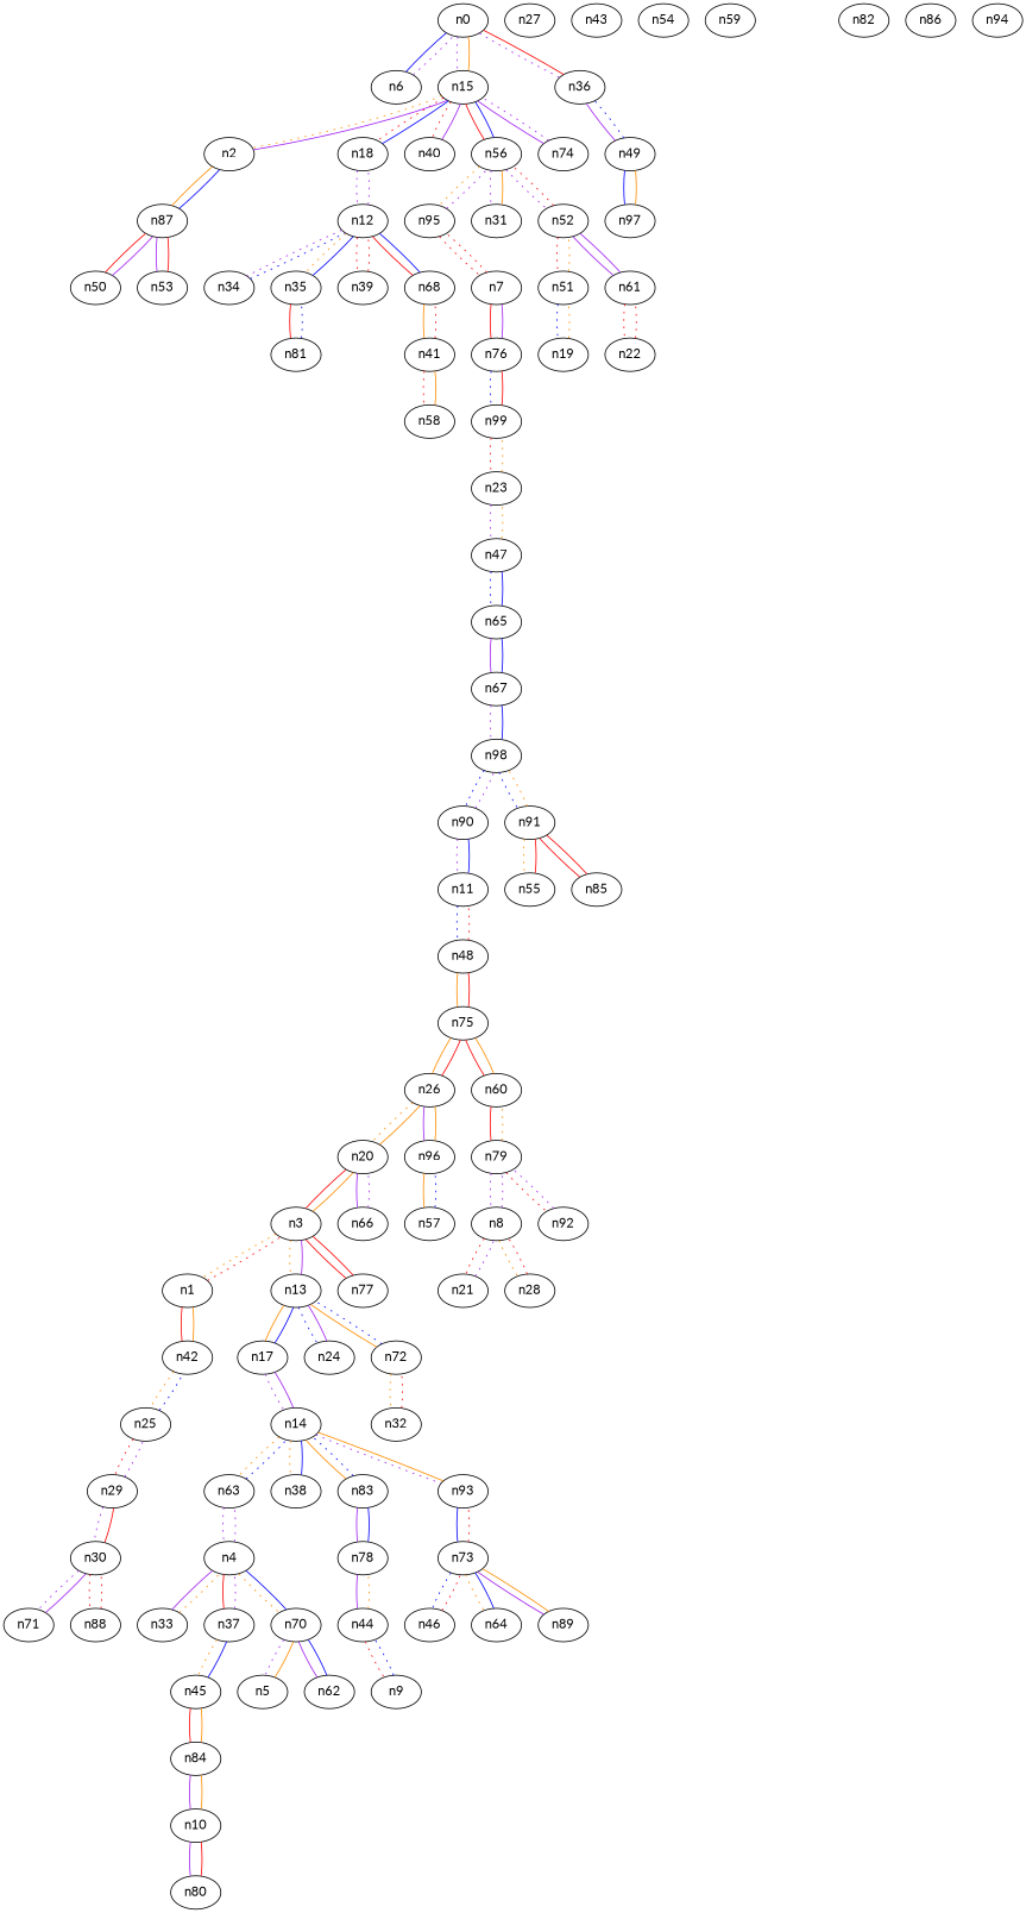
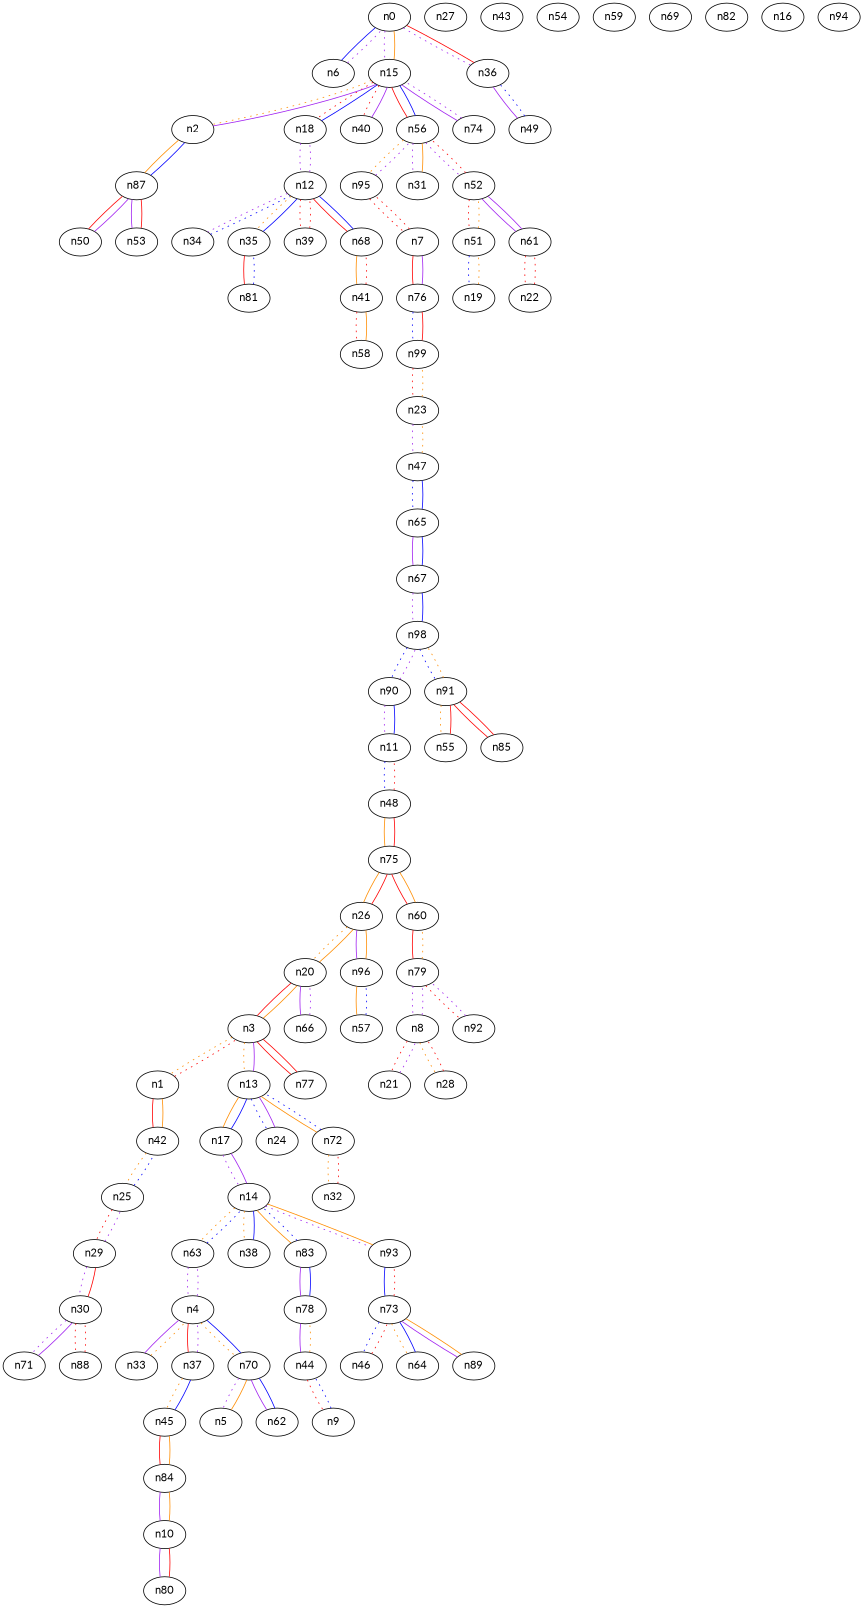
  graph {
    fontname=Lato
    node [fontname=Lato]
    edge [color=purple fontname=Lato style=dotted]
    n0
    n6
    n15
    n36
    n2
    n18
    n40
    n56
    n74
    n49
    n1
    n3
    n42
    n13
    n20
    n77
    n25
    n87
    n50
    n53
    n17
    n24
    n72
    n26
    n66
    n4
    n33
    n37
    n63
    n70
    n45
    n14
    n5
    n62
    n7
    n76
    n95
    n99
    n8
    n21
    n28
    n79
    n60
    n92
    n9
    n44
    n78
    n10
    n80
    n84
    n11
    n48
    n90
    n75
    n98
    n12
    n34
    n35
    n39
    n68
    n81
    n41
    n32
    n38
    n83
    n93
    n73
    n31
    n52
    n19
    n51
    n96
    n22
    n61
    n23
    n47
    n65
    n29
    n30
    n57
    n27
    n71
    n88
-   n97
    n58
    n43
    n46
    n64
    n89
    n67
    n54
    n55
    n91
    n85
    n59
+   n69
    n82
-   n86
+   n86 [label=n16]
    n94
    n0 -- n6 [color=blue style=solid]
    n0 -- n15
    n0 -- n36
    n6 -- n0
    n15 -- n0 [color=darkorange style=solid]
    n15 -- n2 [color=darkorange]
    n15 -- n18 [color=red]
    n15 -- n40 [color=red]
    n15 -- n56 [color=red style=solid]
    n15 -- n74 [style=solid]
    n36 -- n0 [color=red style=solid]
    n36 -- n49 [style=solid]
    n2 -- n15 [style=solid]
    n2 -- n87 [color=darkorange style=solid]
    n18 -- n15 [color=blue style=solid]
    n18 -- n12
    n40 -- n15 [style=solid]
    n56 -- n15 [color=blue style=solid]
    n56 -- n95 [color=darkorange]
    n56 -- n31
    n56 -- n52
    n74 -- n15
    n49 -- n36 [color=blue]
-   n49 -- n97 [color=blue style=solid]
    n1 -- n3 [color=red]
    n1 -- n42 [color=red style=solid]
    n3 -- n1 [color=darkorange]
    n3 -- n13 [color=darkorange]
    n3 -- n20 [color=darkorange style=solid]
    n3 -- n77 [color=red style=solid]
    n42 -- n1 [color=darkorange style=solid]
    n42 -- n25 [color=darkorange]
    n13 -- n3 [style=solid]
    n13 -- n17 [color=darkorange style=solid]
    n13 -- n24 [color=blue]
    n13 -- n72 [color=darkorange style=solid]
    n20 -- n3 [color=red style=solid]
    n20 -- n26 [color=darkorange style=solid]
    n20 -- n66 [style=solid]
    n77 -- n3 [color=red style=solid]
    n25 -- n42 [color=blue]
    n25 -- n29 [color=red]
    n87 -- n2 [color=blue style=solid]
    n87 -- n50 [color=red style=solid]
    n87 -- n53 [style=solid]
    n50 -- n87 [style=solid]
    n53 -- n87 [color=red style=solid]
    n17 -- n13 [color=blue style=solid]
    n17 -- n14
    n24 -- n13 [style=solid]
    n72 -- n13 [color=blue]
    n72 -- n32 [color=darkorange]
    n26 -- n20 [color=darkorange]
    n26 -- n75 [color=red style=solid]
    n26 -- n96 [style=solid]
    n66 -- n20
    n4 -- n33 [style=solid]
    n4 -- n37 [color=red style=solid]
    n4 -- n63
    n4 -- n70 [color=darkorange]
    n33 -- n4 [color=darkorange]
    n37 -- n4
    n37 -- n45 [color=darkorange]
    n63 -- n4
    n63 -- n14 [color=blue]
    n70 -- n4 [color=blue style=solid]
    n70 -- n5
    n70 -- n62 [style=solid]
    n45 -- n37 [color=blue style=solid]
    n45 -- n84 [color=red style=solid]
    n14 -- n17 [style=solid]
    n14 -- n63 [color=darkorange]
    n14 -- n38 [color=darkorange]
    n14 -- n83 [color=darkorange style=solid]
    n14 -- n93
    n5 -- n70 [color=darkorange style=solid]
    n62 -- n70 [color=blue style=solid]
    n7 -- n76 [color=red style=solid]
    n7 -- n95 [color=red]
    n76 -- n7 [style=solid]
    n76 -- n99 [color=blue]
    n95 -- n56
    n95 -- n7 [color=red]
    n99 -- n76 [color=red style=solid]
    n99 -- n23 [color=red]
    n8 -- n21 [color=red]
    n8 -- n28 [color=darkorange]
    n8 -- n79
    n21 -- n8
    n28 -- n8 [color=red]
    n79 -- n8
    n79 -- n60 [color=darkorange]
    n79 -- n92 [color=red]
    n60 -- n79 [color=red style=solid]
    n60 -- n75 [color=darkorange style=solid]
    n92 -- n79
    n9 -- n44 [color=blue]
    n44 -- n9 [color=red]
    n44 -- n78 [color=darkorange]
    n78 -- n44 [style=solid]
    n78 -- n83 [color=blue style=solid]
    n10 -- n80 [style=solid]
    n10 -- n84 [color=darkorange style=solid]
    n80 -- n10 [color=red style=solid]
    n84 -- n45 [color=darkorange style=solid]
    n84 -- n10 [style=solid]
    n11 -- n48 [color=blue]
    n11 -- n90 [color=blue style=solid]
    n48 -- n11 [color=red]
    n48 -- n75 [color=darkorange style=solid]
    n90 -- n11
    n90 -- n98
    n75 -- n26 [color=darkorange style=solid]
    n75 -- n60 [color=red style=solid]
    n75 -- n48 [color=red style=solid]
    n98 -- n90 [color=blue]
    n98 -- n67 [color=blue style=solid]
    n98 -- n91 [color=blue]
    n12 -- n18
    n12 -- n34
    n12 -- n35 [color=darkorange]
    n12 -- n39 [color=red]
    n12 -- n68 [color=red style=solid]
    n34 -- n12 [color=blue]
    n35 -- n12 [color=blue style=solid]
    n35 -- n81 [color=red style=solid]
    n39 -- n12 [color=red]
    n68 -- n12 [color=blue style=solid]
    n68 -- n41 [color=darkorange style=solid]
    n81 -- n35 [color=blue]
    n41 -- n68 [color=red]
    n41 -- n58 [color=red]
    n32 -- n72 [color=red]
    n38 -- n14 [color=blue style=solid]
    n83 -- n14 [color=blue]
    n83 -- n78 [style=solid]
    n93 -- n14 [color=darkorange style=solid]
    n93 -- n73 [color=blue style=solid]
    n73 -- n93 [color=red]
    n73 -- n46 [color=blue]
    n73 -- n64 [color=darkorange]
    n73 -- n89 [style=solid]
    n31 -- n56 [color=darkorange style=solid]
    n52 -- n56 [color=red]
    n52 -- n51 [color=red]
    n52 -- n61 [style=solid]
    n19 -- n51 [color=darkorange]
    n51 -- n52 [color=darkorange]
    n51 -- n19 [color=blue]
    n96 -- n26 [color=darkorange style=solid]
    n96 -- n57 [color=darkorange style=solid]
    n22 -- n61 [color=red]
    n61 -- n52 [style=solid]
    n61 -- n22 [color=red]
    n23 -- n99 [color=darkorange]
    n23 -- n47
    n47 -- n23 [color=darkorange]
    n47 -- n65 [color=blue]
    n65 -- n47 [color=blue style=solid]
    n65 -- n67 [style=solid]
    n29 -- n25
    n29 -- n30
    n30 -- n29 [color=red style=solid]
    n30 -- n71
    n30 -- n88 [color=red]
    n57 -- n96 [color=blue]
    n71 -- n30 [style=solid]
    n88 -- n30 [color=red]
-   n97 -- n49 [color=darkorange style=solid]
    n58 -- n41 [color=darkorange style=solid]
    n46 -- n73 [color=red]
    n64 -- n73 [color=blue style=solid]
    n89 -- n73 [color=darkorange style=solid]
    n67 -- n98
    n67 -- n65 [color=blue style=solid]
    n55 -- n91 [color=red style=solid]
    n91 -- n98 [color=darkorange]
    n91 -- n55 [color=darkorange]
    n91 -- n85 [color=red style=solid]
    n85 -- n91 [color=red style=solid]
  }
